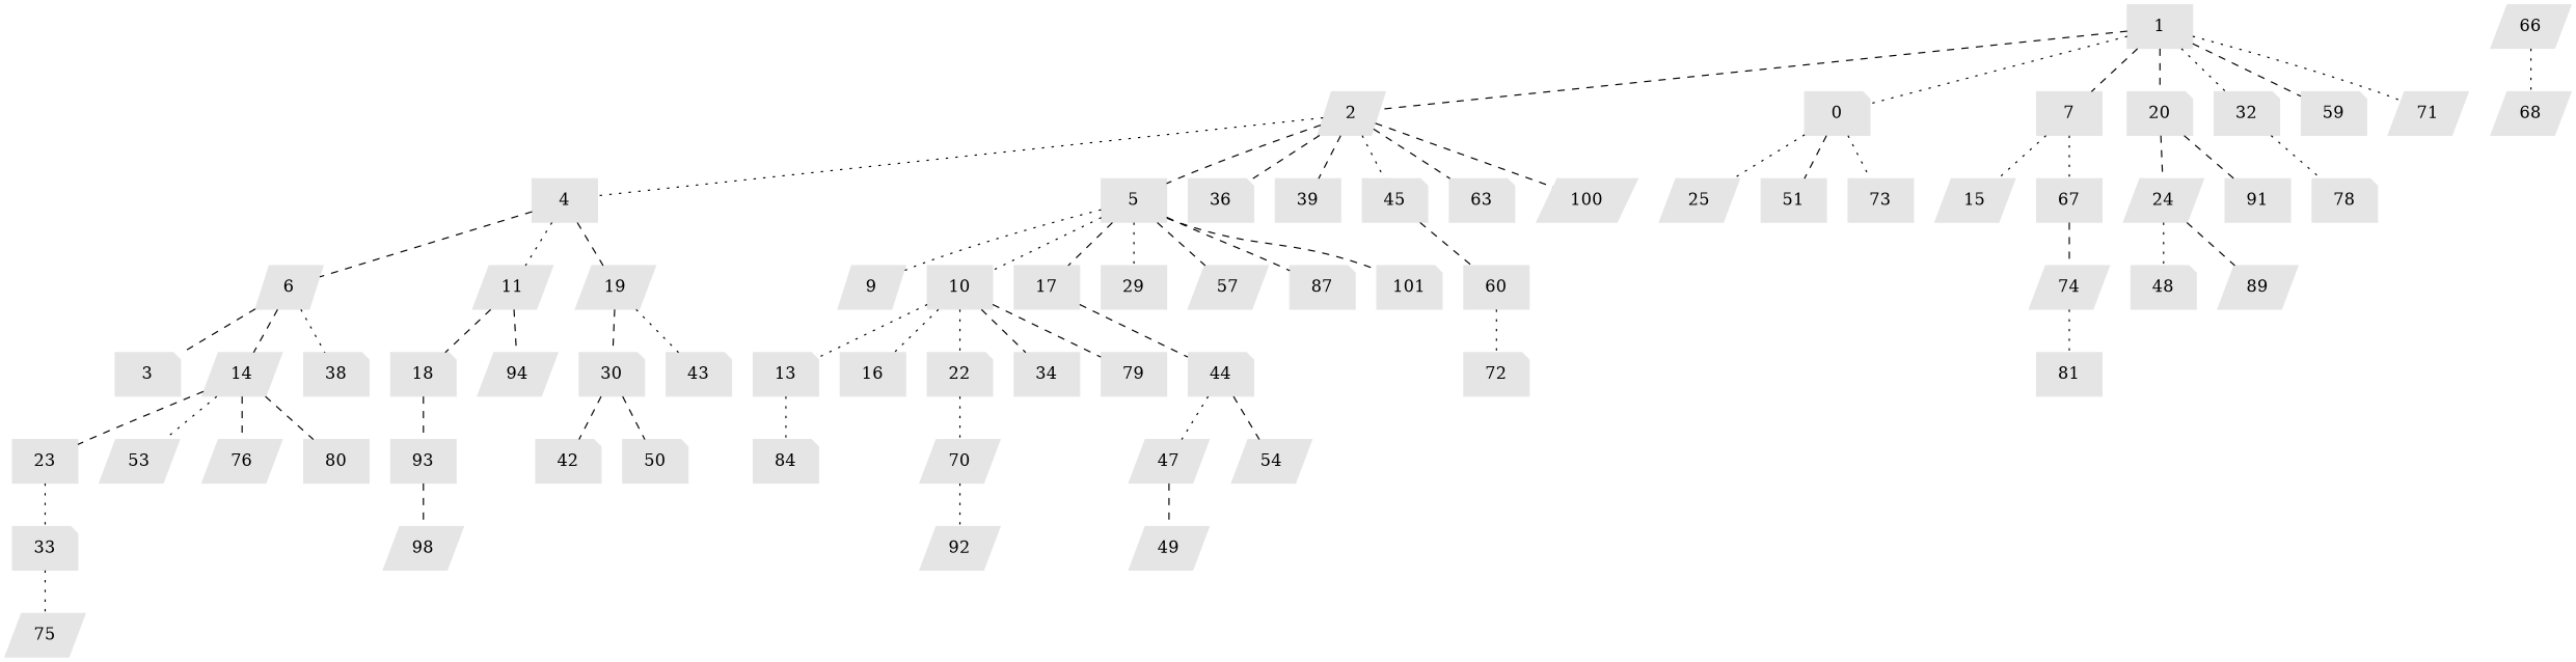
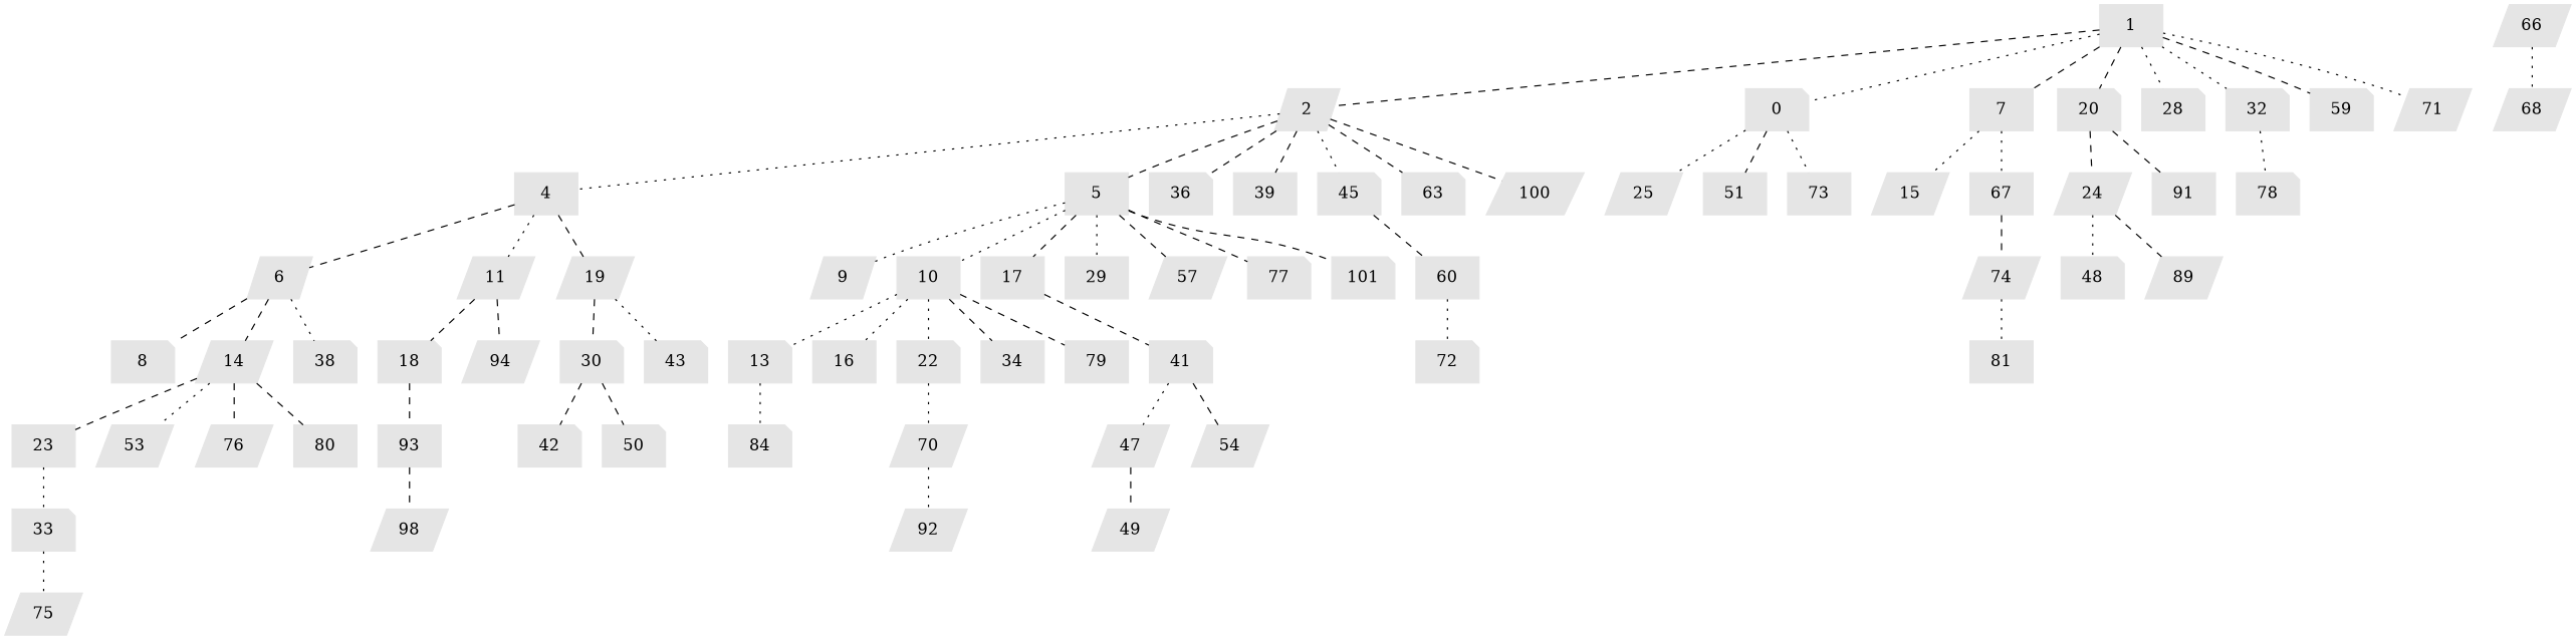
  graph {
    node [color=gray90 shape=parallelogram style=filled]
    edge [style=dashed]
    1 [shape=box super="+27"]
    2 [super="+35"]
    n3 [label=0 shape=note super="+52"]
    7 [shape=box super="+41"]
    20 [shape=note super="+46"]
+   28 [shape=note super="+69"]
    32 [shape=note]
    59 [shape=note]
    71
    4 [shape=box super="+61"]
    5 [shape=box super="+26"]
    36 [shape=note]
    39 [shape=box super="+65"]
    45 [shape=note]
    63 [shape=note super="+99"]
    100
    25 [super="+64"]
    51 [shape=box]
    73 [shape=box]
    15
    67 [shape=box]
    24
    91 [shape=box]
    78 [shape=note]
    6 [super="+37"]
    11
    19 [super="+21"]
    9 [super="+58"]
    10 [shape=box super="+12"]
    17 [shape=box super="+62"]
    29 [shape=box super="+96"]
    57
-   77 [shape=note label=87]
+   77 [shape=note]
    101 [shape=note]
    60 [shape=box]
-   8 [shape=note label=3]
+   8 [shape=note]
    14 [super="+56"]
    38 [shape=note]
    18 [shape=note super="+31"]
    94 [super="+102"]
    30 [shape=note super="+40"]
    43 [shape=note]
    13 [shape=note]
    16 [shape=box super="+55"]
    22 [shape=note]
    34 [shape=box]
    79 [shape=box super="+85"]
-   44 [shape=note super="+87"]
+   44 [shape=note super="+87" label=41]
    23 [shape=box super="+95"]
    53
    76
    80 [shape=box]
    74
    84 [shape=note super="+90"]
    70 [super="+82"]
    93 [shape=box]
    33 [shape=note]
    47 [super="+88"]
    54
    98
    42 [shape=note]
    50 [shape=note]
    48 [shape=note]
    89
    66 [super="+86"]
    68 [super="+97"]
    92
    75
    49 [super="+83"]
    72 [shape=note]
    81 [shape=box]
    1 -- 2
    1 -- n3 [style=dotted]
    1 -- 7
    1 -- 20
+   1 -- 28 [style=dotted]
    1 -- 32 [style=dotted]
    1 -- 59
    1 -- 71 [style=dotted]
    2 -- 4 [style=dotted]
    2 -- 5
    2 -- 36
    2 -- 39
    2 -- 45 [style=dotted]
    2 -- 63
    2 -- 100
    n3 -- 25 [style=dotted]
    n3 -- 51
    n3 -- 73 [style=dotted]
    7 -- 15 [style=dotted]
    7 -- 67 [style=dotted]
    20 -- 24
    20 -- 91
    32 -- 78 [style=dotted]
    4 -- 6
    4 -- 11 [style=dotted]
    4 -- 19
    5 -- 9 [style=dotted]
    5 -- 10 [style=dotted]
    5 -- 17
    5 -- 29 [style=dotted]
    5 -- 57
    5 -- 77
    5 -- 101
    45 -- 60
    67 -- 74
    24 -- 48 [style=dotted]
    24 -- 89
    6 -- 8
    6 -- 14
    6 -- 38 [style=dotted]
    11 -- 18
    11 -- 94
    19 -- 30
    19 -- 43 [style=dotted]
    10 -- 13 [style=dotted]
    10 -- 16 [style=dotted]
    10 -- 22 [style=dotted]
    10 -- 34
    10 -- 79
    17 -- 44
    60 -- 72 [style=dotted]
    14 -- 23
    14 -- 53 [style=dotted]
    14 -- 76
    14 -- 80
    18 -- 93
    30 -- 42
    30 -- 50
    13 -- 84 [style=dotted]
    22 -- 70 [style=dotted]
    44 -- 47 [style=dotted]
    44 -- 54
    23 -- 33 [style=dotted]
    74 -- 81 [style=dotted]
    70 -- 92 [style=dotted]
    93 -- 98
    33 -- 75 [style=dotted]
    47 -- 49
    66 -- 68 [style=dotted]
  }
